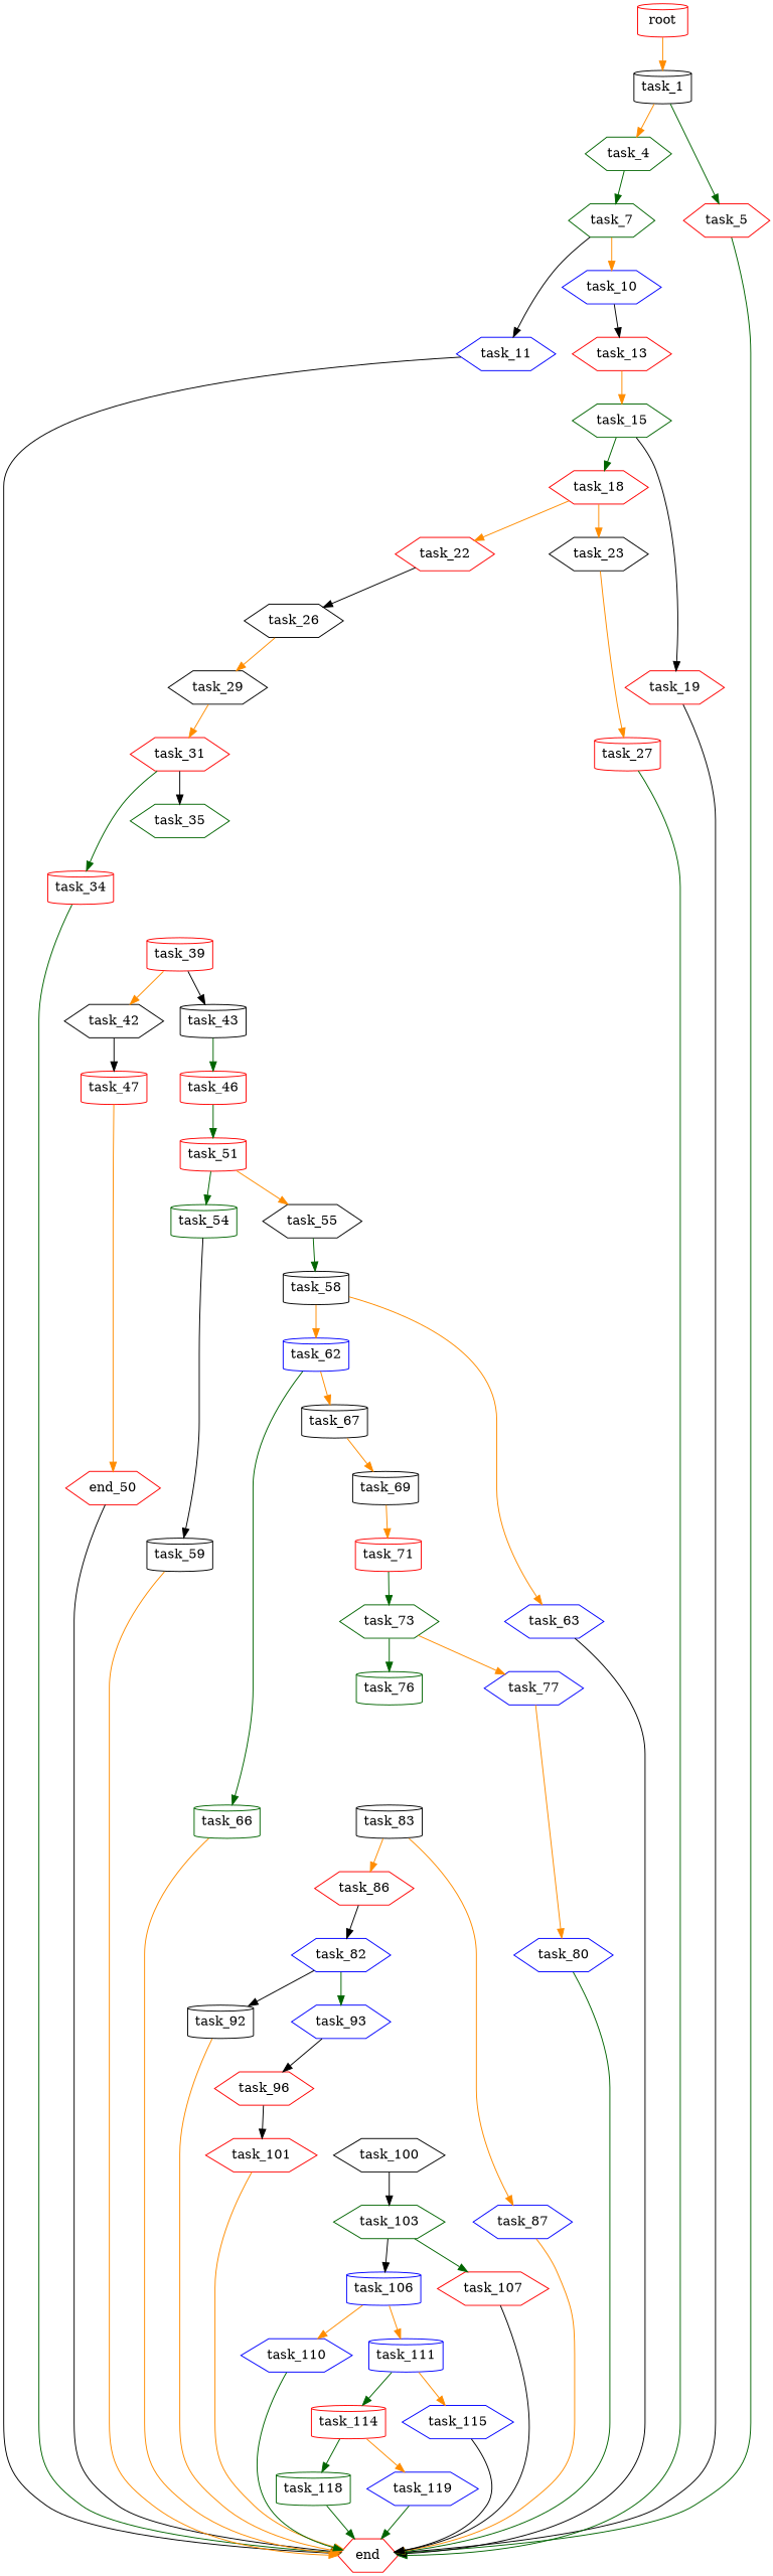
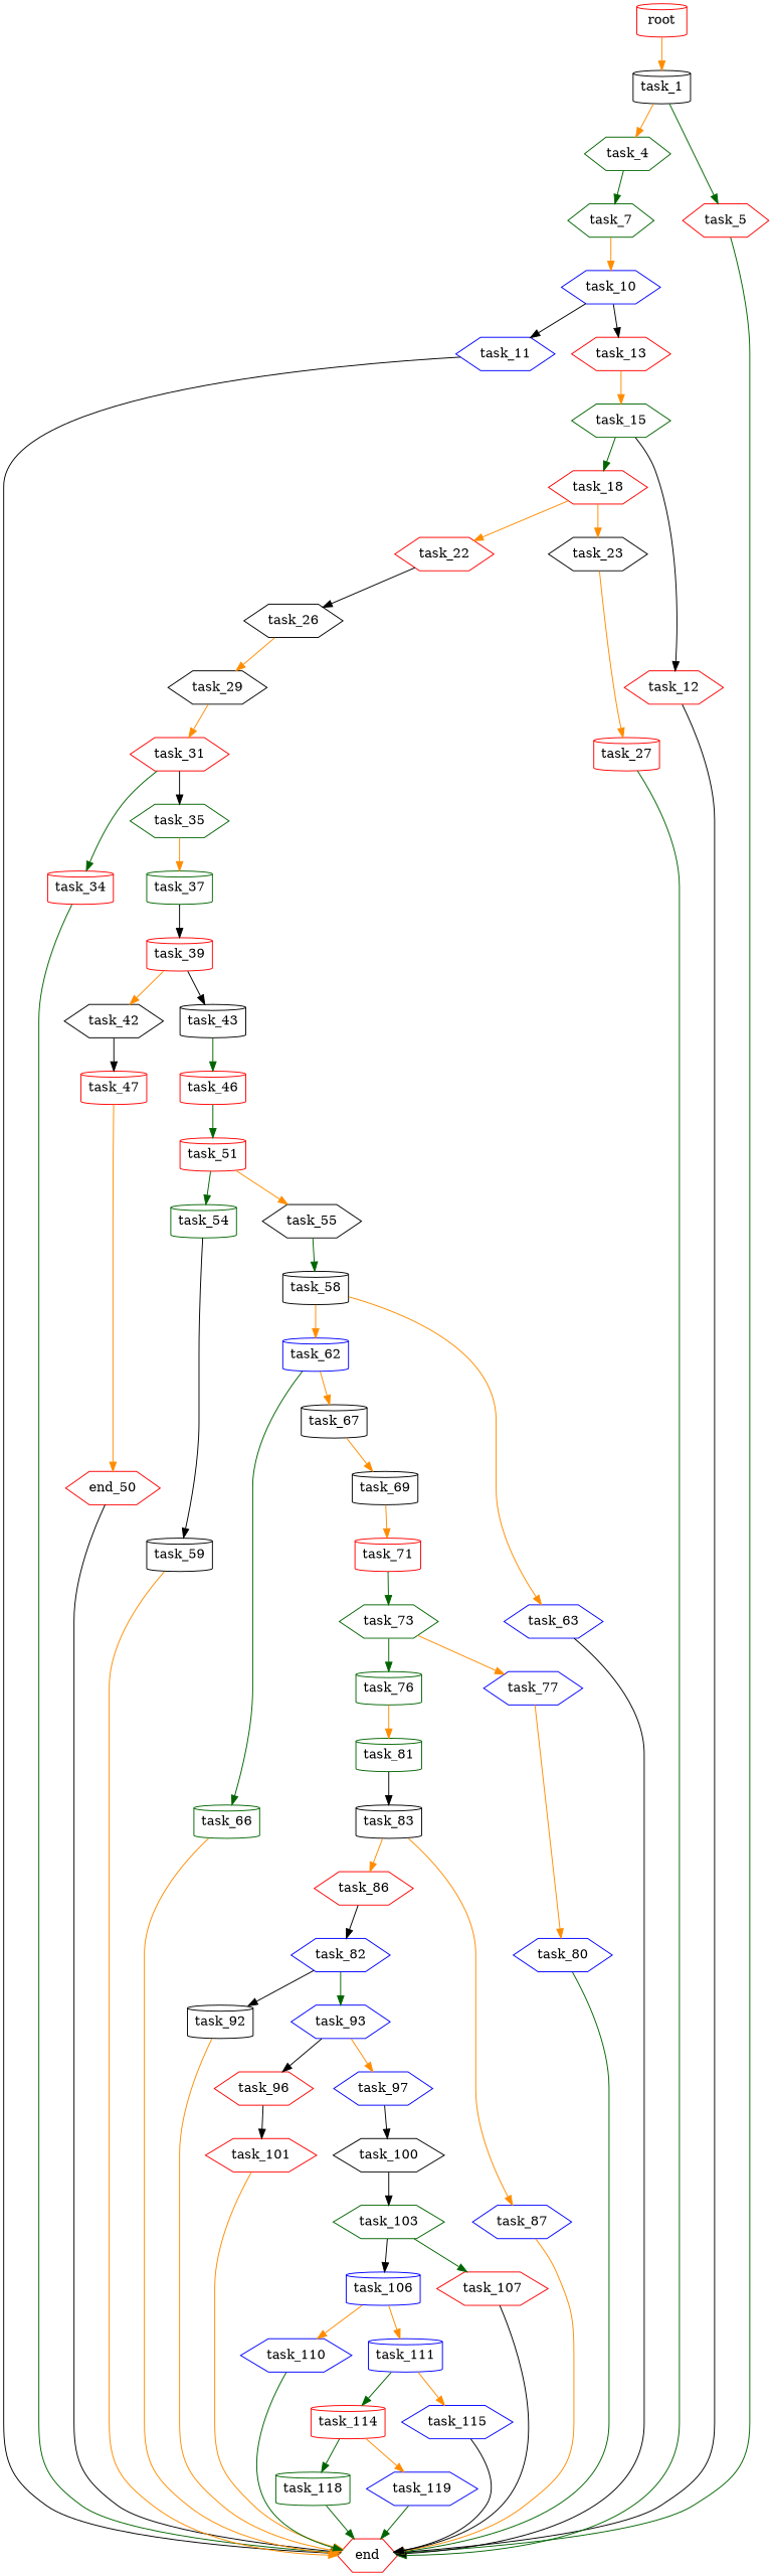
  digraph {
    node [color=red shape=hexagon]
    edge [color=darkorange]
    root [shape=cylinder]
    task_1 [color=black shape=cylinder]
    task_4 [color=darkgreen]
    task_5
    task_7 [color=darkgreen]
    end
    task_10 [color=blue]
    task_11 [color=blue]
    task_13
    task_15 [color=darkgreen]
    task_18
-   task_19
+   task_19 [label=task_12]
    task_22
    task_23 [color=black]
    task_26 [color=black]
    task_27 [shape=cylinder]
    task_29 [color=black]
    task_31
    task_34 [shape=cylinder]
    task_35 [color=darkgreen]
+   task_37 [color=darkgreen shape=cylinder]
    task_39 [shape=cylinder]
    task_42 [color=black]
    task_43 [color=black shape=cylinder]
    task_47 [shape=cylinder]
    task_46 [shape=cylinder]
    n27 [label=end_50]
    task_51 [shape=cylinder]
    task_54 [color=darkgreen shape=cylinder]
    task_55 [color=black]
    task_59 [color=black shape=cylinder]
    task_58 [color=black shape=cylinder]
    task_62 [color=blue shape=cylinder]
    task_63 [color=blue]
    task_66 [color=darkgreen shape=cylinder]
    task_67 [color=black shape=cylinder]
    task_69 [color=black shape=cylinder]
    task_71 [shape=cylinder]
    task_73 [color=darkgreen]
    task_76 [color=darkgreen shape=cylinder]
    task_77 [color=blue]
+   task_81 [color=darkgreen shape=cylinder]
    task_80 [color=blue]
    task_83 [color=black shape=cylinder]
    task_86
    task_87 [color=blue]
    n47 [color=blue label=task_82]
    task_92 [color=black shape=cylinder]
    task_93 [color=blue]
    task_96
+   task_97 [color=blue]
    task_101
    task_100 [color=black]
    task_103 [color=darkgreen]
    task_106 [color=blue shape=cylinder]
    task_107
    task_110 [color=blue]
    task_111 [color=blue shape=cylinder]
    task_114 [shape=cylinder]
    task_115 [color=blue]
    task_118 [color=darkgreen shape=cylinder]
    task_119 [color=blue]
    root -> task_1
    task_1 -> task_4
    task_1 -> task_5 [color=darkgreen]
    task_4 -> task_7 [color=darkgreen]
    task_5 -> end [color=darkgreen]
    task_7 -> task_10
-   task_7 -> task_11 [color=black]
+   task_10 -> task_11 [color=black]
    task_10 -> task_13 [color=black]
    task_11 -> end [color=black]
    task_13 -> task_15
    task_15 -> task_18 [color=darkgreen]
    task_15 -> task_19 [color=black]
    task_18 -> task_22
    task_18 -> task_23
    task_19 -> end [color=black]
    task_22 -> task_26 [color=black]
    task_23 -> task_27
    task_26 -> task_29
    task_27 -> end [color=darkgreen]
    task_29 -> task_31
    task_31 -> task_34 [color=darkgreen]
    task_31 -> task_35 [color=black]
    task_34 -> end [color=darkgreen]
+   task_35 -> task_37
+   task_37 -> task_39 [color=black]
    task_39 -> task_42
    task_39 -> task_43 [color=black]
    task_42 -> task_47 [color=black]
    task_43 -> task_46 [color=darkgreen]
    task_47 -> n27
    task_46 -> task_51 [color=darkgreen]
    n27 -> end [color=black]
    task_51 -> task_54 [color=darkgreen]
    task_51 -> task_55
    task_54 -> task_59 [color=black]
    task_55 -> task_58 [color=darkgreen]
    task_59 -> end
    task_58 -> task_62
    task_58 -> task_63
    task_62 -> task_66 [color=darkgreen]
    task_62 -> task_67
    task_63 -> end [color=black]
    task_66 -> end
    task_67 -> task_69
    task_69 -> task_71
    task_71 -> task_73 [color=darkgreen]
    task_73 -> task_76 [color=darkgreen]
    task_73 -> task_77
+   task_76 -> task_81
    task_77 -> task_80
+   task_81 -> task_83 [color=black]
    task_80 -> end [color=darkgreen]
    task_83 -> task_86
    task_83 -> task_87
    task_86 -> n47 [color=black]
    task_87 -> end
    n47 -> task_92 [color=black]
    n47 -> task_93 [color=darkgreen]
    task_92 -> end
    task_93 -> task_96 [color=black]
+   task_93 -> task_97
    task_96 -> task_101 [color=black]
+   task_97 -> task_100 [color=black]
    task_101 -> end
    task_100 -> task_103 [color=black]
    task_103 -> task_106 [color=black]
    task_103 -> task_107 [color=darkgreen]
    task_106 -> task_110
    task_106 -> task_111
    task_107 -> end [color=black]
    task_110 -> end [color=darkgreen]
    task_111 -> task_114 [color=darkgreen]
    task_111 -> task_115
    task_114 -> task_118 [color=darkgreen]
    task_114 -> task_119
    task_115 -> end [color=black]
    task_118 -> end [color=darkgreen]
    task_119 -> end [color=darkgreen]
  }
